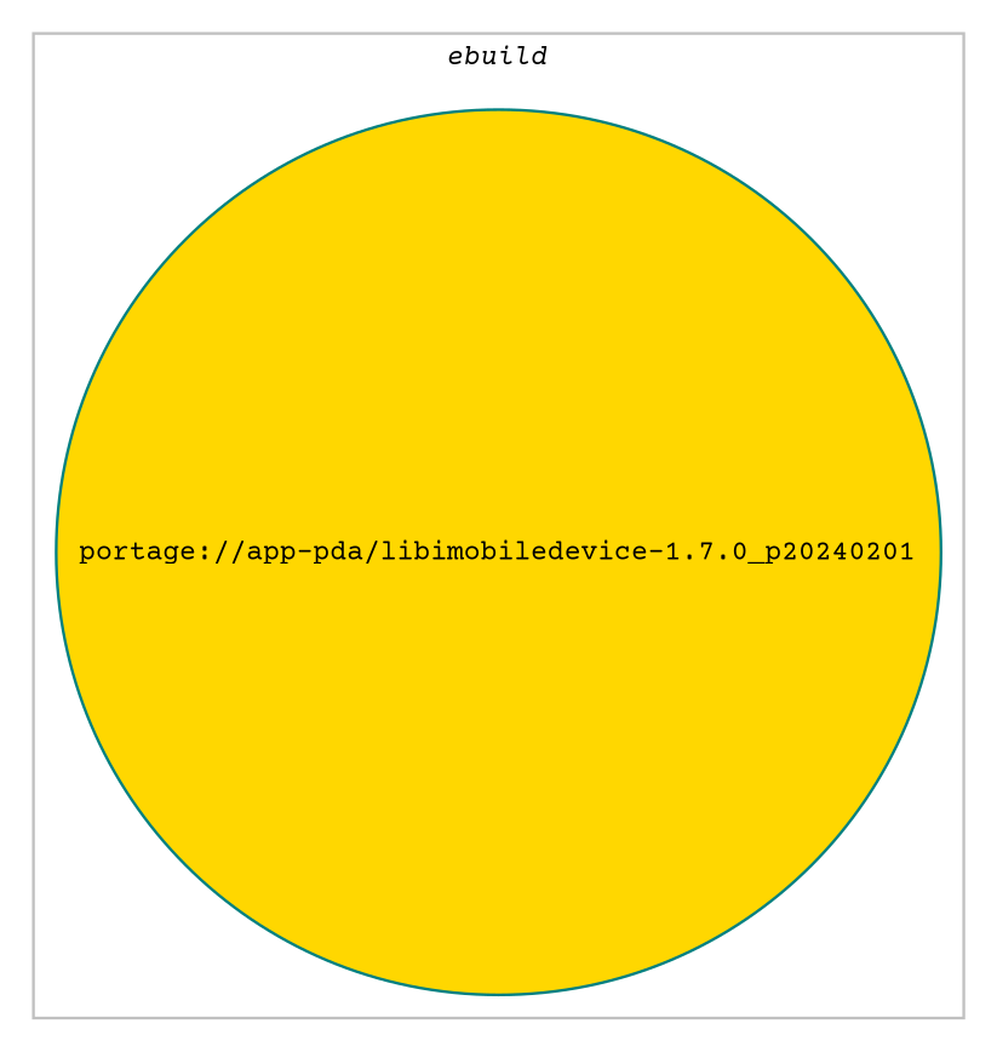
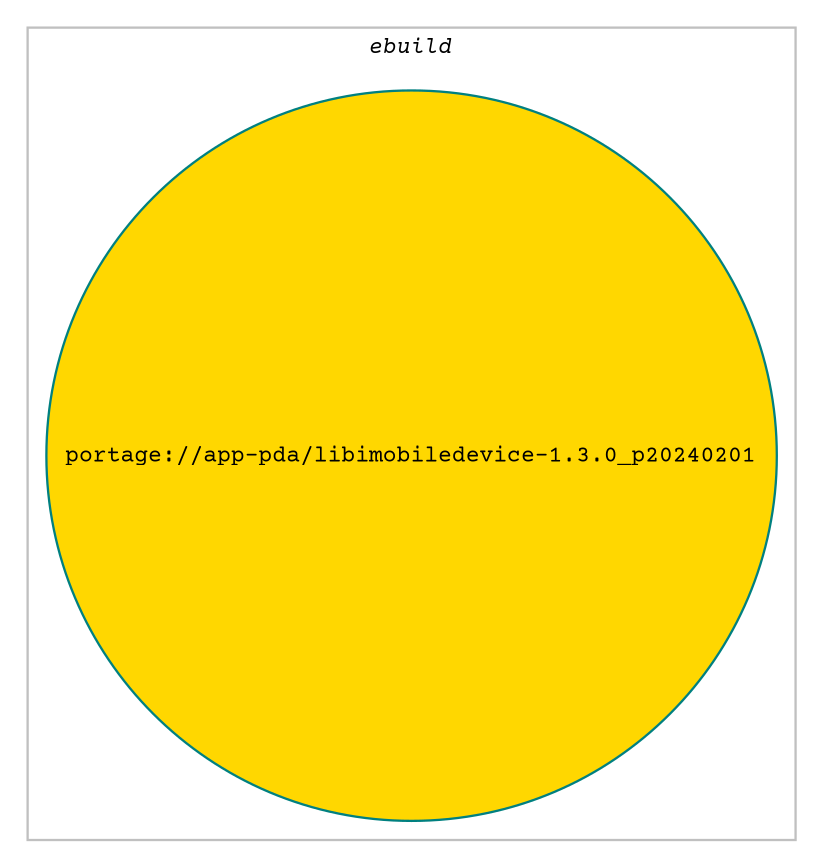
  digraph {
    compound=true
    concentrate=true
    fontname="Courier Prime"
    fontsize=10
    newrank=true
    rankdir=LR
    ranksep=1.5
-   n1 [color=teal fontname="Courier Prime" fontsize=10 label="portage://app-pda/libimobiledevice-1.7.0_p20240201" width=4 style=filled fillcolor=gold shape=circle]
+   n1 [color=teal fontname="Courier Prime" fontsize=10 label="portage://app-pda/libimobiledevice-1.3.0_p20240201" width=4 style=filled fillcolor=gold shape=circle]
    subgraph cluster_1 {
      color=gray
      label=<<i>ebuild</i>>
      n1
    }
    subgraph cluster_2 {
      color=gray
      label=<<i>dependencies</i>>
      subgraph cluster_3 {
        color=gray
        fillcolor="#eeeeee"
        label=<<i>compile</i>>
        style=filled
      }
      subgraph cluster_4 {
        color=gray
        fillcolor="#eeeeee"
        label=<<i>compile and run</i>>
        style=filled
      }
      subgraph cluster_5 {
        color=gray
        fillcolor="#eeeeee"
        label=<<i>run</i>>
        style=filled
      }
    }
    subgraph cluster_6 {
      color=gray
      label=<<i>candidates</i>>
      rank=same
    }
  }
